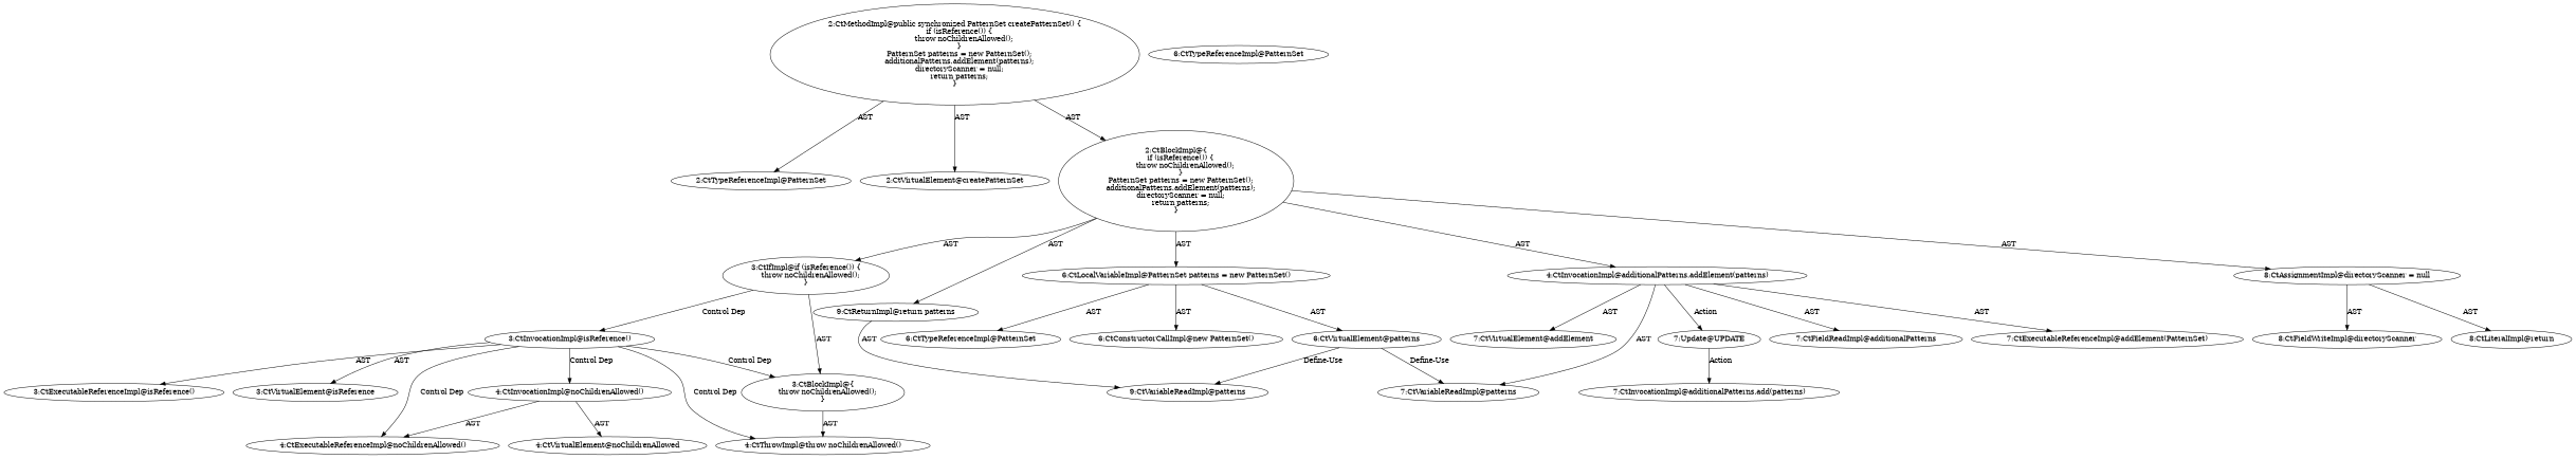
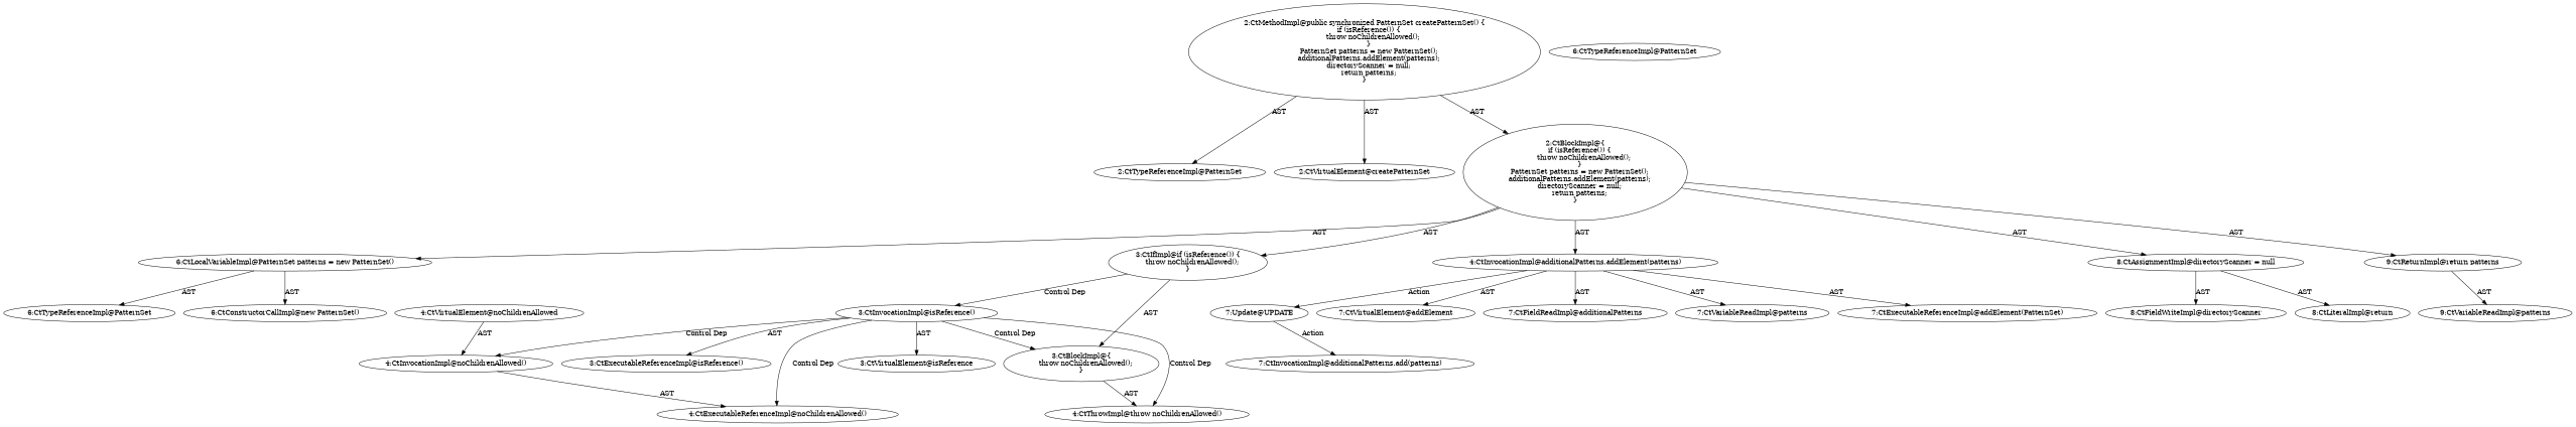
  digraph {
    node [shape=ellipse]
    n1 [label="2:CtTypeReferenceImpl@PatternSet"]
    n2 [label="2:CtVirtualElement@createPatternSet"]
    n3 [label="3:CtExecutableReferenceImpl@isReference()"]
    n4 [label="3:CtVirtualElement@isReference"]
    n5 [label="3:CtInvocationImpl@isReference()"]
    n6 [label="4:CtExecutableReferenceImpl@noChildrenAllowed()"]
    n7 [label="4:CtInvocationImpl@noChildrenAllowed()"]
    n8 [label="4:CtThrowImpl@throw noChildrenAllowed()"]
    n9 [label="3:CtBlockImpl@\{\n    throw noChildrenAllowed();\n\}"]
    n10 [label="4:CtVirtualElement@noChildrenAllowed"]
    n11 [label="3:CtIfImpl@if (isReference()) \{\n    throw noChildrenAllowed();\n\}"]
    n12 [label="6:CtTypeReferenceImpl@PatternSet"]
    n13 [label="6:CtTypeReferenceImpl@PatternSet"]
    n14 [label="6:CtConstructorCallImpl@new PatternSet()"]
-   n15 [label="6:CtVirtualElement@patterns"]
    n16 [label="7:CtVariableReadImpl@patterns"]
    n17 [label="9:CtVariableReadImpl@patterns"]
    n18 [label="6:CtLocalVariableImpl@PatternSet patterns = new PatternSet()"]
    n19 [label="7:CtExecutableReferenceImpl@addElement(PatternSet)"]
    n20 [label="7:CtVirtualElement@addElement"]
    n21 [label="7:CtFieldReadImpl@additionalPatterns"]
    n22 [label="4:CtInvocationImpl@additionalPatterns.addElement(patterns)"]
    n23 [label="7:Update@UPDATE"]
    n24 [label="7:CtInvocationImpl@additionalPatterns.add(patterns)"]
    n25 [label="8:CtFieldWriteImpl@directoryScanner"]
    n26 [label="8:CtLiteralImpl@return"]
    n27 [label="8:CtAssignmentImpl@directoryScanner = null"]
    n28 [label="9:CtReturnImpl@return patterns"]
    n29 [label="2:CtBlockImpl@\{\n    if (isReference()) \{\n        throw noChildrenAllowed();\n    \}\n    PatternSet patterns = new PatternSet();\n    additionalPatterns.addElement(patterns);\n    directoryScanner = null;\n    return patterns;\n\}"]
    n30 [label="2:CtMethodImpl@public synchronized PatternSet createPatternSet() \{\n    if (isReference()) \{\n        throw noChildrenAllowed();\n    \}\n    PatternSet patterns = new PatternSet();\n    additionalPatterns.addElement(patterns);\n    directoryScanner = null;\n    return patterns;\n\}"]
    n5 -> n3 [label=AST]
    n5 -> n4 [label=AST]
    n5 -> n6 [label="Control Dep"]
    n5 -> n7 [label="Control Dep"]
    n5 -> n8 [label="Control Dep"]
    n5 -> n9 [label="Control Dep"]
    n7 -> n6 [label=AST]
-   n7 -> n10 [label=AST]
+   n10 -> n7 [label=AST]
    n9 -> n8 [label=AST]
    n11 -> n5 [label="Control Dep"]
    n11 -> n9 [label=AST]
-   n15 -> n16 [label="Define-Use"]
-   n15 -> n17 [label="Define-Use"]
    n18 -> n12 [label=AST]
    n18 -> n14 [label=AST]
-   n18 -> n15 [label=AST]
    n22 -> n16 [label=AST]
    n22 -> n19 [label=AST]
    n22 -> n20 [label=AST]
    n22 -> n21 [label=AST]
    n22 -> n23 [label=Action]
    n23 -> n24 [label=Action]
    n27 -> n25 [label=AST]
    n27 -> n26 [label=AST]
    n28 -> n17 [label=AST]
    n29 -> n11 [label=AST]
    n29 -> n18 [label=AST]
    n29 -> n22 [label=AST]
    n29 -> n27 [label=AST]
    n29 -> n28 [label=AST]
    n30 -> n1 [label=AST]
    n30 -> n2 [label=AST]
    n30 -> n29 [label=AST]
  }
